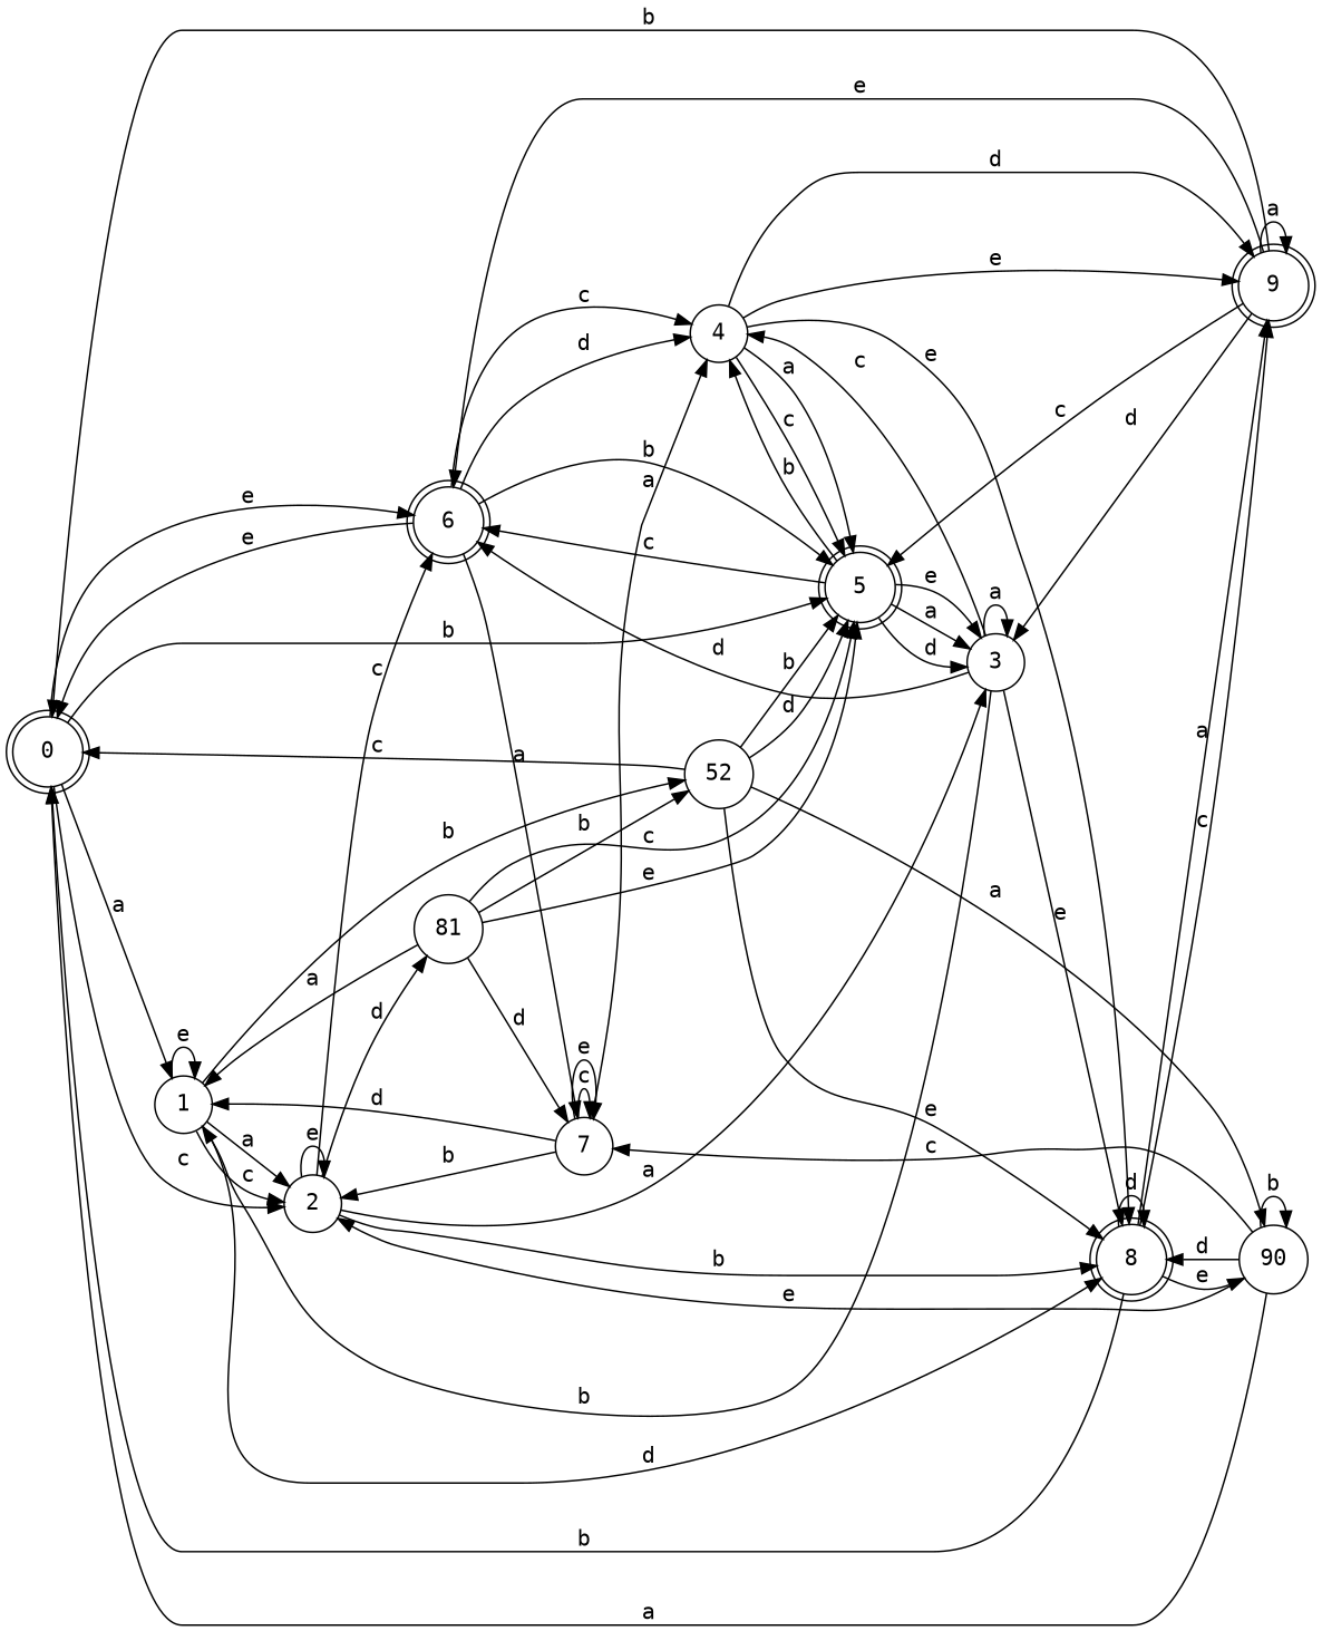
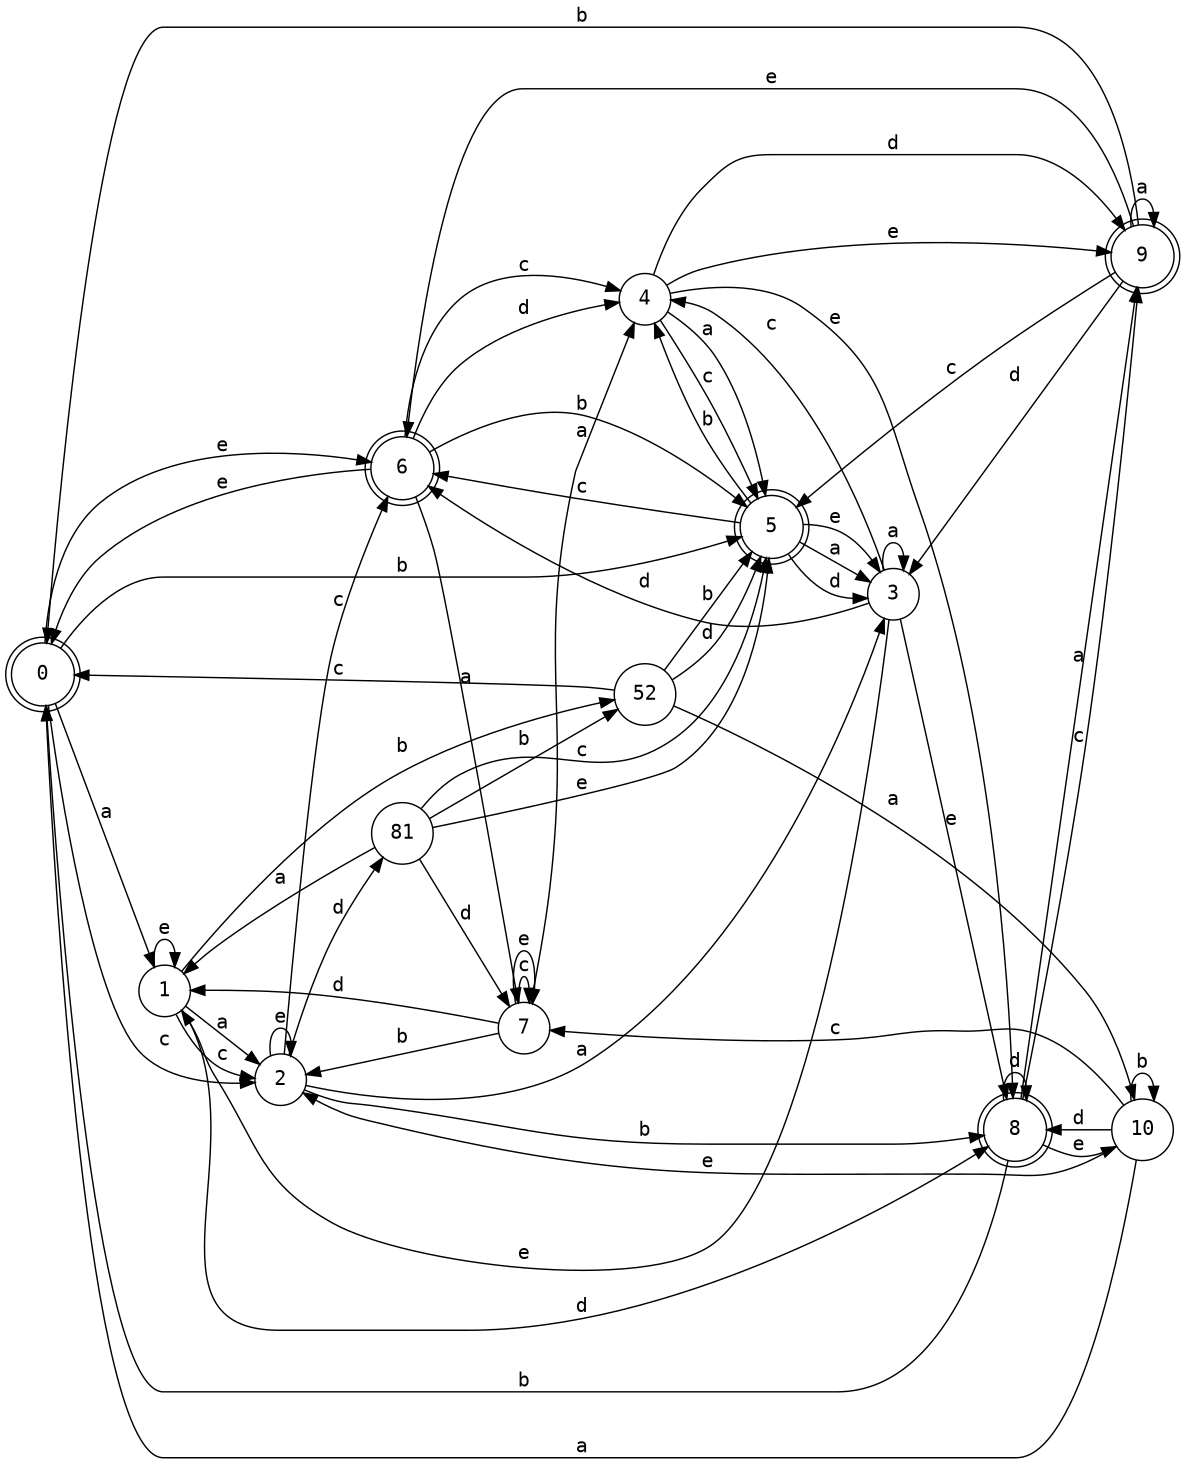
  digraph {
    fontname="DejaVu Sans Mono"
    rankdir=LR
    node [color=black fillcolor=white fontname="DejaVu Sans Mono" shape=circle style=filled]
    edge [fontname="DejaVu Sans Mono"]
    n1 [label=0 shape=doublecircle style="rounded,filled"]
    n2 [label=1]
    n3 [label=2]
    n4 [label=5 shape=doublecircle style="rounded,filled"]
    n5 [label=6 shape=doublecircle style="rounded,filled"]
    n6 [label=8 shape=doublecircle style="rounded,filled"]
    n7 [label=52]
    n8 [label=3]
    n9 [label=81]
    n10 [label=4]
    n11 [label=7]
-   n12 [label=90]
+   n12 [label=10]
    n13 [label=9 shape=doublecircle style="rounded,filled"]
    n1 -> n2 [label=a]
    n1 -> n3 [label=c]
    n1 -> n4 [label=b]
    n1 -> n5 [label=e]
    n2 -> n2 [label=e]
    n2 -> n3 [label=a]
    n2 -> n3 [label=c]
    n2 -> n6 [label=d]
    n2 -> n7 [label=b]
    n3 -> n3 [label=e]
    n3 -> n5 [label=c]
    n3 -> n6 [label=b]
    n3 -> n8 [label=a]
    n3 -> n9 [label=d]
    n4 -> n5 [label=c]
    n4 -> n8 [label=a]
    n4 -> n8 [label=d]
    n4 -> n8 [label=e]
    n4 -> n10 [label=b]
    n5 -> n1 [label=e]
    n5 -> n4 [label=b]
    n5 -> n10 [label=c]
    n5 -> n10 [label=d]
    n5 -> n11 [label=a]
    n6 -> n1 [label=b]
    n6 -> n6 [label=d]
    n6 -> n12 [label=e]
    n6 -> n13 [label=a]
    n6 -> n13 [label=c]
    n7 -> n1 [label=c]
    n7 -> n4 [label=b]
    n7 -> n4 [label=d]
-   n7 -> n6 [label=e]
    n7 -> n12 [label=a]
-   n8 -> n2 [label=b]
+   n8 -> n2 [label=e]
    n8 -> n5 [label=d]
    n8 -> n6 [label=e]
    n8 -> n8 [label=a]
    n8 -> n10 [label=c]
    n9 -> n2 [label=a]
    n9 -> n4 [label=c]
    n9 -> n4 [label=e]
    n9 -> n7 [label=b]
    n9 -> n11 [label=d]
    n10 -> n4 [label=a]
    n10 -> n4 [label=c]
    n10 -> n6 [label=e]
    n10 -> n13 [label=d]
    n10 -> n13 [label=e]
    n11 -> n2 [label=d]
    n11 -> n3 [label=b]
    n11 -> n10 [label=a]
    n11 -> n11 [label=c]
    n11 -> n11 [label=e]
    n12 -> n1 [label=a]
    n12 -> n3 [label=e]
    n12 -> n6 [label=d]
    n12 -> n11 [label=c]
    n12 -> n12 [label=b]
    n13 -> n1 [label=b]
    n13 -> n4 [label=c]
    n13 -> n5 [label=e]
    n13 -> n8 [label=d]
    n13 -> n13 [label=a]
  }
